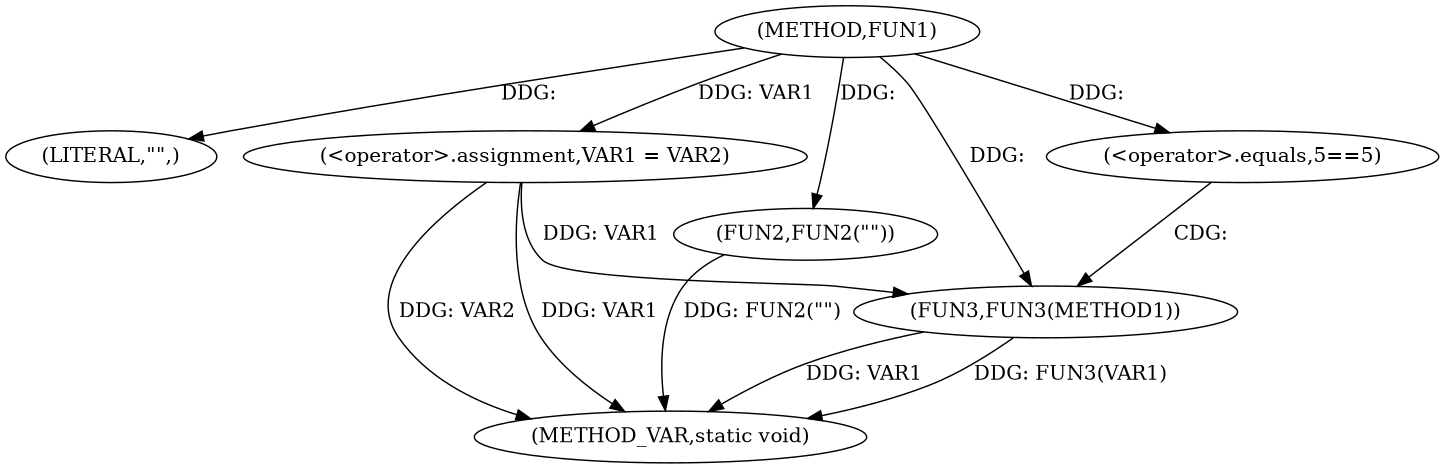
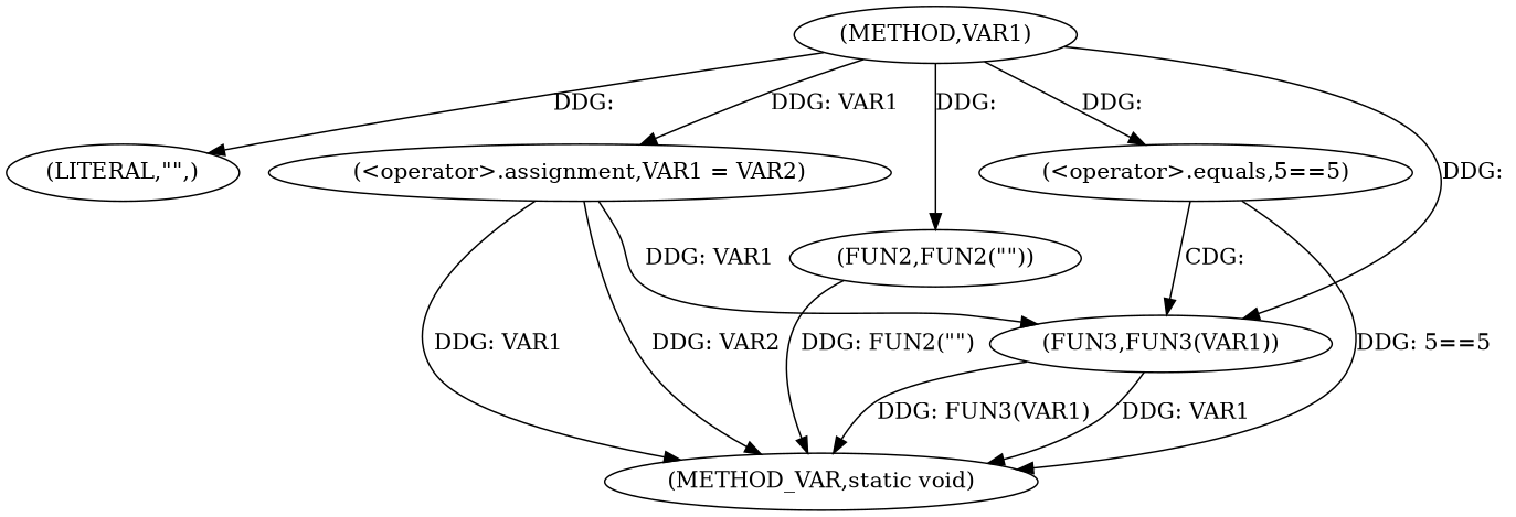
  digraph {
-   n1 [label="(METHOD,FUN1)"]
+   n1 [label="(METHOD,VAR1)"]
    n2 [label="(LITERAL,\"\",)"]
    n3 [label="(<operator>.assignment,VAR1 = VAR2)"]
    n4 [label="(FUN2,FUN2(\"\"))"]
    n5 [label="(<operator>.equals,5==5)"]
-   n6 [label="(FUN3,FUN3(METHOD1))"]
+   n6 [label="(FUN3,FUN3(VAR1))"]
    n7 [label="(METHOD_VAR,static void)"]
    n1 -> n2 [label="DDG: "]
    n1 -> n3 [label="DDG: VAR1"]
    n1 -> n4 [label="DDG: "]
    n1 -> n5 [label="DDG: "]
    n1 -> n6 [label="DDG: "]
    n3 -> n6 [label="DDG: VAR1"]
    n3 -> n7 [label="DDG: VAR1"]
    n3 -> n7 [label="DDG: VAR2"]
    n4 -> n7 [label="DDG: FUN2(\"\")"]
    n5 -> n6 [label="CDG: "]
+   n5 -> n7 [label="DDG: 5==5"]
    n6 -> n7 [label="DDG: FUN3(VAR1)"]
    n6 -> n7 [label="DDG: VAR1"]
  }
